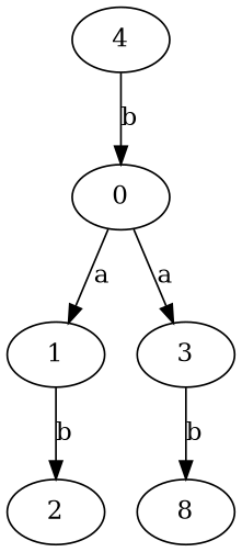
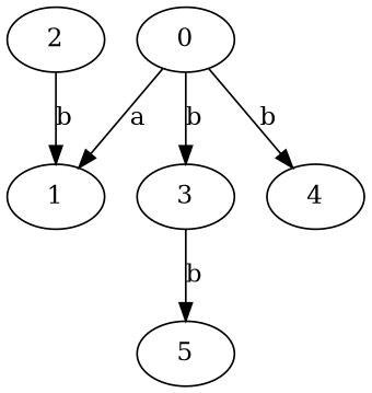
  strict digraph {
    n1 [label=2]
    1
    0
    3
    4
-   5 [label=8]
-   1 -> n1 [label=b]
+   5
+   n1 -> 1 [label=b]
    0 -> 1 [label=a]
-   0 -> 3 [label=a]
-   4 -> 0 [label=b]
+   0 -> 3 [label=b]
+   0 -> 4 [label=b]
    3 -> 5 [label=b]
  }
